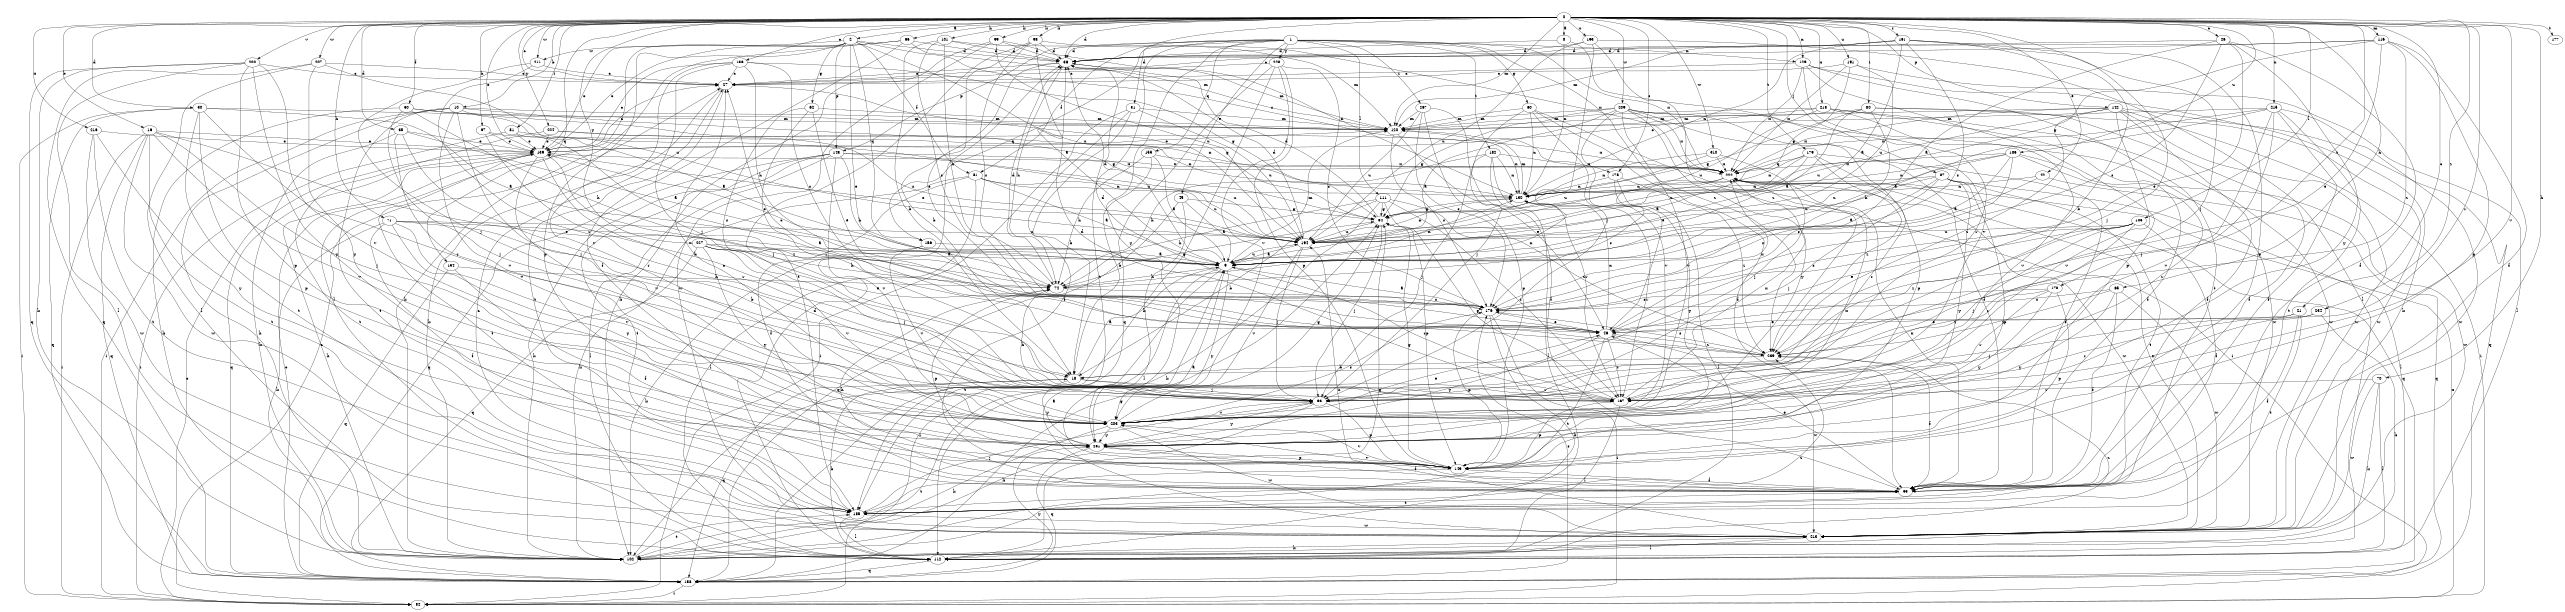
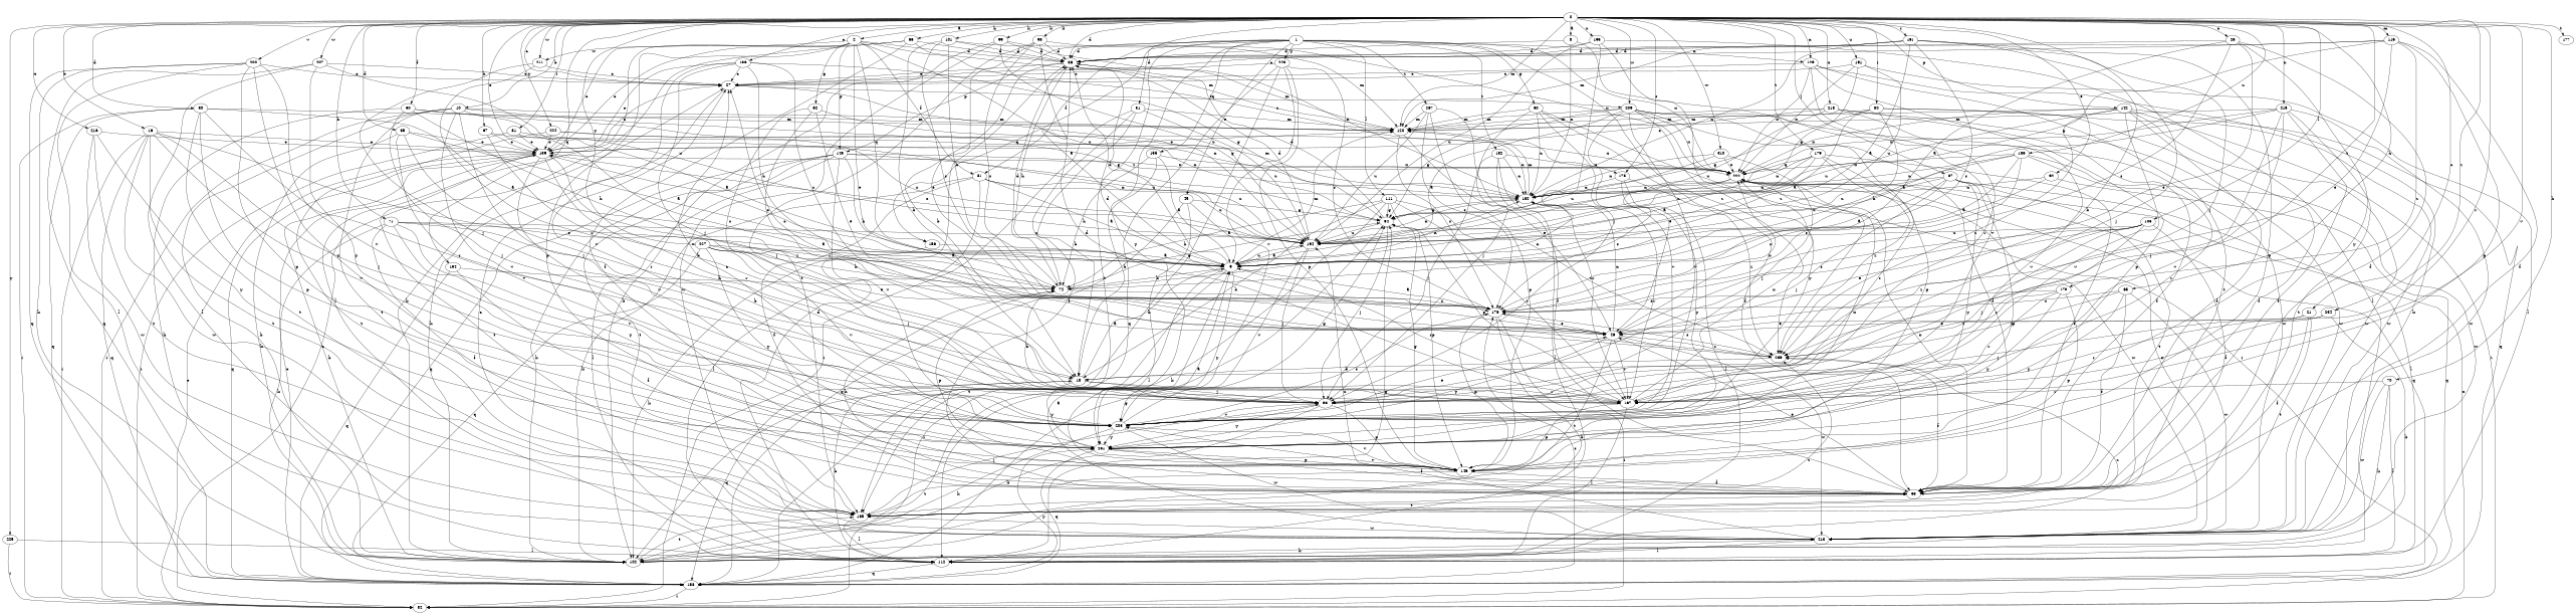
  strict digraph {
    0
    2
    8
    10
    16
    21
    26
    27
    30
    31
    35
    36
-   42
+   42 [label=92]
    50
    65
    66
    67
    70
    71
    80
    81
    n22 [label=87]
    93
    98
    99
    101
    105
    116
    120
    129
    136
    139
    142
    154
    161
    167
    175
    177
    178
    179
    186
    191
    193
    200
    203
    207
    209
    n48 [label=310]
    211
    215
    216
    218
    224
+   225
    227
    234
    51
    143
    156
    46
    62
    112
    149
    194
    130
    185
    9
    82
    102
    158
    213
    55
    231
    176
    64
    18
    74
    239
    222
    1
    45
    60
    111
    155
    182
    228
    n87 [label=267]
    0 -> 2 [label=a]
    0 -> 8 [label=a]
    0 -> 10 [label=b]
    0 -> 16 [label=b]
    0 -> 21 [label=c]
    0 -> 26 [label=c]
    0 -> 27 [label=c]
    0 -> 30 [label=d]
    0 -> 31 [label=d]
    0 -> 35 [label=d]
    0 -> 36 [label=d]
    0 -> 42 [label=e]
    0 -> 50 [label=f]
    0 -> 65 [label=h]
    0 -> 66 [label=h]
    0 -> 67 [label=h]
    0 -> 70 [label=h]
    0 -> 71 [label=h]
    0 -> 80 [label=i]
    0 -> 81 [label=i]
    0 -> n22 [label=j]
    0 -> 93 [label=j]
    0 -> 98 [label=k]
    0 -> 99 [label=k]
    0 -> 101 [label=k]
    0 -> 105 [label=l]
    0 -> 116 [label=m]
    0 -> 120 [label=m]
    0 -> 129 [label=n]
    0 -> 136 [label=o]
    0 -> 139 [label=o]
    0 -> 142 [label=p]
    0 -> 154 [label=q]
    0 -> 161 [label=r]
    0 -> 167 [label=r]
    0 -> 175 [label=s]
    0 -> 177 [label=t]
    0 -> 178 [label=t]
    0 -> 179 [label=t]
    0 -> 186 [label=u]
    0 -> 191 [label=u]
    0 -> 193 [label=u]
    0 -> 200 [label=v]
    0 -> 203 [label=v]
    0 -> 207 [label=w]
    0 -> 209 [label=w]
    0 -> n48 [label=w]
    0 -> 211 [label=w]
    0 -> 215 [label=x]
    0 -> 216 [label=x]
    0 -> 218 [label=x]
    0 -> 224 [label=y]
+   0 -> 225 [label=y]
    0 -> 227 [label=y]
    0 -> 234 [label=z]
    2 -> 36 [label=d]
    2 -> 139 [label=o]
    2 -> 175 [label=s]
    2 -> 211 [label=w]
    2 -> 51 [label=f]
    2 -> 143 [label=p]
    2 -> 156 [label=q]
    2 -> 46 [label=e]
    2 -> 62 [label=g]
    2 -> 112 [label=l]
    2 -> 149 [label=p]
    2 -> 194 [label=u]
    8 -> 36 [label=d]
    8 -> 203 [label=v]
    8 -> 130 [label=n]
    10 -> 93 [label=j]
    10 -> 120 [label=m]
    10 -> 203 [label=v]
    10 -> 130 [label=n]
    10 -> 185 [label=t]
    10 -> 9 [label=a]
    10 -> 82 [label=i]
    10 -> 102 [label=k]
    16 -> 93 [label=j]
    16 -> 139 [label=o]
    16 -> 203 [label=v]
    16 -> 46 [label=e]
    16 -> 185 [label=t]
    16 -> 82 [label=i]
    16 -> 158 [label=q]
    16 -> 213 [label=w]
    21 -> 93 [label=j]
    21 -> 46 [label=e]
    21 -> 185 [label=t]
    21 -> 55 [label=f]
    26 -> 36 [label=d]
    26 -> 46 [label=e]
    26 -> 9 [label=a]
    26 -> 55 [label=f]
    26 -> 231 [label=y]
    26 -> 176 [label=s]
-   27 -> 185 [label=t]
+   27 -> 209 [label=t]
    27 -> 102 [label=k]
    27 -> 64 [label=g]
    30 -> 120 [label=m]
    30 -> 167 [label=r]
    30 -> 149 [label=p]
    30 -> 185 [label=t]
    30 -> 9 [label=a]
    30 -> 82 [label=i]
    30 -> 158 [label=q]
    31 -> 120 [label=m]
    31 -> 194 [label=u]
    31 -> 82 [label=i]
    31 -> 55 [label=f]
    31 -> 18 [label=b]
    35 -> 139 [label=o]
    35 -> 167 [label=r]
    35 -> 203 [label=v]
    35 -> 9 [label=a]
    35 -> 102 [label=k]
    36 -> 27 [label=c]
    36 -> 120 [label=m]
    36 -> 18 [label=b]
    36 -> 74 [label=h]
    42 -> 130 [label=n]
    42 -> 158 [label=q]
    42 -> 176 [label=s]
    50 -> 93 [label=j]
    50 -> 120 [label=m]
    50 -> 102 [label=k]
    50 -> 64 [label=g]
    50 -> 74 [label=h]
    65 -> 213 [label=w]
    65 -> 55 [label=f]
    65 -> 231 [label=y]
    65 -> 176 [label=s]
    65 -> 239 [label=z]
    66 -> 36 [label=d]
    66 -> 120 [label=m]
    66 -> 139 [label=o]
    66 -> 102 [label=k]
    66 -> 55 [label=f]
    67 -> 139 [label=o]
    67 -> 130 [label=n]
    67 -> 18 [label=b]
    70 -> 167 [label=r]
    70 -> 112 [label=l]
    70 -> 102 [label=k]
    70 -> 213 [label=w]
    71 -> 203 [label=v]
    71 -> 194 [label=u]
    71 -> 9 [label=a]
    71 -> 102 [label=k]
    71 -> 55 [label=f]
    71 -> 231 [label=y]
    71 -> 18 [label=b]
    80 -> 120 [label=m]
    80 -> 9 [label=a]
    80 -> 213 [label=w]
    80 -> 55 [label=f]
    80 -> 64 [label=g]
    80 -> 74 [label=h]
    81 -> 139 [label=o]
    81 -> 194 [label=u]
    81 -> 82 [label=i]
    81 -> 176 [label=s]
    n22 -> 93 [label=j]
    n22 -> 112 [label=l]
    n22 -> 149 [label=p]
    n22 -> 194 [label=u]
    n22 -> 130 [label=n]
    n22 -> 185 [label=t]
    n22 -> 9 [label=a]
    n22 -> 231 [label=y]
    93 -> 203 [label=v]
    93 -> 149 [label=p]
    93 -> 102 [label=k]
    93 -> 231 [label=y]
    93 -> 74 [label=h]
    98 -> 36 [label=d]
    98 -> 120 [label=m]
    98 -> 46 [label=e]
    98 -> 185 [label=t]
    98 -> 9 [label=a]
    98 -> 176 [label=s]
    99 -> 36 [label=d]
    99 -> 194 [label=u]
    99 -> 130 [label=n]
    99 -> 102 [label=k]
    99 -> 213 [label=w]
    101 -> 36 [label=d]
    101 -> 176 [label=s]
    101 -> 18 [label=b]
    101 -> 74 [label=h]
    101 -> 222 [label=x]
    105 -> 93 [label=j]
    105 -> 167 [label=r]
    105 -> 46 [label=e]
    105 -> 194 [label=u]
    105 -> 55 [label=f]
    105 -> 176 [label=s]
    105 -> 239 [label=z]
    116 -> 27 [label=c]
    116 -> 36 [label=d]
    116 -> 46 [label=e]
    116 -> 149 [label=p]
    116 -> 55 [label=f]
    116 -> 64 [label=g]
    116 -> 239 [label=z]
    120 -> 139 [label=o]
    120 -> 46 [label=e]
    120 -> 130 [label=n]
    120 -> 176 [label=s]
    129 -> 27 [label=c]
    129 -> 167 [label=r]
    129 -> 149 [label=p]
    129 -> 185 [label=t]
    129 -> 102 [label=k]
    129 -> 222 [label=x]
    136 -> 27 [label=c]
    136 -> 93 [label=j]
    136 -> 139 [label=o]
    136 -> 203 [label=v]
    136 -> 176 [label=s]
    136 -> 64 [label=g]
    136 -> 74 [label=h]
    139 -> 27 [label=c]
    139 -> 167 [label=r]
    139 -> 203 [label=v]
    139 -> 185 [label=t]
    139 -> 102 [label=k]
    139 -> 158 [label=q]
    139 -> 239 [label=z]
-   139 -> 222 [label=x]
+   139 -> 222 [label=z]
    142 -> 120 [label=m]
    142 -> 203 [label=v]
    142 -> 194 [label=u]
    142 -> 82 [label=i]
    142 -> 158 [label=q]
    142 -> 213 [label=w]
    142 -> 55 [label=f]
    142 -> 239 [label=z]
    142 -> 222 [label=x]
    154 -> 158 [label=q]
    154 -> 55 [label=f]
    154 -> 74 [label=h]
    161 -> 36 [label=d]
    161 -> 93 [label=j]
    161 -> 120 [label=m]
    161 -> 149 [label=p]
    161 -> 130 [label=n]
    161 -> 9 [label=a]
    161 -> 176 [label=s]
    161 -> 18 [label=b]
    167 -> 36 [label=d]
    167 -> 112 [label=l]
    167 -> 149 [label=p]
    167 -> 64 [label=g]
    167 -> 222 [label=x]
    175 -> 112 [label=l]
    175 -> 130 [label=n]
    175 -> 231 [label=y]
    175 -> 239 [label=z]
    178 -> 167 [label=r]
    178 -> 149 [label=p]
    178 -> 231 [label=y]
    178 -> 176 [label=s]
    178 -> 239 [label=z]
    179 -> 167 [label=r]
    179 -> 194 [label=u]
    179 -> 130 [label=n]
    179 -> 9 [label=a]
    179 -> 55 [label=f]
    179 -> 239 [label=z]
    179 -> 222 [label=q]
    186 -> 167 [label=r]
    186 -> 194 [label=u]
    186 -> 130 [label=n]
    186 -> 9 [label=a]
    186 -> 213 [label=w]
    186 -> 176 [label=s]
    186 -> 222 [label=x]
    191 -> 27 [label=c]
    191 -> 112 [label=l]
    191 -> 194 [label=u]
    191 -> 64 [label=g]
    191 -> 222 [label=x]
    193 -> 36 [label=d]
    193 -> 93 [label=j]
    193 -> 112 [label=l]
    193 -> 194 [label=u]
    193 -> 239 [label=z]
    200 -> 27 [label=c]
    200 -> 203 [label=v]
    200 -> 112 [label=l]
    200 -> 149 [label=p]
    200 -> 102 [label=k]
    200 -> 158 [label=q]
    200 -> 231 [label=y]
    203 -> 46 [label=e]
    203 -> 102 [label=k]
    203 -> 213 [label=w]
    203 -> 231 [label=y]
    203 -> 176 [label=s]
    203 -> 64 [label=g]
    207 -> 27 [label=c]
    207 -> 112 [label=l]
    207 -> 194 [label=u]
    207 -> 158 [label=q]
    207 -> 231 [label=y]
    209 -> 120 [label=m]
    209 -> 203 [label=v]
    209 -> 46 [label=e]
    209 -> 149 [label=p]
    209 -> 9 [label=a]
    209 -> 213 [label=w]
    209 -> 55 [label=f]
    209 -> 231 [label=y]
    209 -> 64 [label=g]
    209 -> 222 [label=x]
    n48 -> 93 [label=j]
    n48 -> 194 [label=u]
    n48 -> 130 [label=n]
    n48 -> 222 [label=x]
    211 -> 27 [label=c]
    211 -> 93 [label=j]
    211 -> 167 [label=r]
    215 -> 93 [label=j]
    215 -> 120 [label=m]
    215 -> 203 [label=v]
    215 -> 185 [label=t]
    215 -> 9 [label=a]
    215 -> 213 [label=w]
    215 -> 55 [label=f]
    215 -> 222 [label=x]
    216 -> 139 [label=o]
    216 -> 185 [label=t]
    216 -> 213 [label=w]
    216 -> 231 [label=y]
    218 -> 120 [label=m]
    218 -> 139 [label=o]
    218 -> 203 [label=v]
    218 -> 194 [label=u]
    218 -> 213 [label=w]
    218 -> 55 [label=f]
    224 -> 139 [label=o]
    224 -> 194 [label=u]
    224 -> 185 [label=t]
    224 -> 222 [label=x]
+   225 -> 112 [label=l]
+   225 -> 82 [label=i]
    227 -> 93 [label=j]
    227 -> 203 [label=v]
    227 -> 46 [label=e]
    227 -> 9 [label=a]
    227 -> 158 [label=q]
    227 -> 231 [label=y]
    227 -> 74 [label=h]
    234 -> 167 [label=r]
    234 -> 46 [label=e]
    234 -> 102 [label=k]
    51 -> 112 [label=l]
    51 -> 194 [label=u]
    51 -> 130 [label=n]
    51 -> 9 [label=a]
    51 -> 102 [label=k]
    51 -> 55 [label=f]
    143 -> 203 [label=v]
    143 -> 112 [label=l]
    143 -> 194 [label=u]
    143 -> 185 [label=t]
    143 -> 102 [label=k]
    143 -> 158 [label=q]
    143 -> 74 [label=h]
    143 -> 222 [label=x]
-   156 -> 203 [label=v]
    156 -> 9 [label=a]
    156 -> 102 [label=k]
    46 -> 36 [label=d]
    46 -> 167 [label=r]
    46 -> 130 [label=n]
    46 -> 185 [label=t]
    46 -> 213 [label=w]
    46 -> 231 [label=y]
    46 -> 239 [label=z]
    46 -> 222 [label=x]
    62 -> 93 [label=j]
-   62 -> 120 [label=m]
+   62 -> 130 [label=m]
    62 -> 167 [label=r]
    62 -> 46 [label=e]
    112 -> 36 [label=d]
    112 -> 158 [label=q]
    112 -> 64 [label=g]
    112 -> 18 [label=b]
    112 -> 239 [label=z]
    149 -> 203 [label=v]
    149 -> 185 [label=t]
    149 -> 9 [label=a]
    149 -> 55 [label=f]
    149 -> 64 [label=g]
    194 -> 36 [label=d]
    194 -> 93 [label=j]
    194 -> 139 [label=o]
    194 -> 203 [label=v]
    194 -> 130 [label=n]
    194 -> 9 [label=a]
    130 -> 120 [label=m]
    130 -> 167 [label=r]
    130 -> 64 [label=g]
    185 -> 93 [label=j]
    185 -> 112 [label=l]
    185 -> 213 [label=w]
    9 -> 36 [label=d]
    9 -> 120 [label=m]
    9 -> 139 [label=o]
    9 -> 167 [label=r]
    9 -> 194 [label=u]
    9 -> 130 [label=n]
    9 -> 185 [label=t]
    9 -> 82 [label=i]
    9 -> 231 [label=y]
    9 -> 74 [label=h]
    82 -> 27 [label=c]
    82 -> 139 [label=o]
    82 -> 222 [label=x]
    102 -> 185 [label=t]
    102 -> 239 [label=z]
    158 -> 139 [label=o]
    158 -> 82 [label=i]
    158 -> 231 [label=y]
    158 -> 176 [label=s]
    158 -> 64 [label=g]
    213 -> 27 [label=c]
    213 -> 112 [label=l]
    213 -> 194 [label=u]
    213 -> 9 [label=a]
    213 -> 102 [label=k]
    213 -> 222 [label=x]
    55 -> 203 [label=v]
    55 -> 46 [label=e]
    55 -> 185 [label=t]
    55 -> 74 [label=h]
    55 -> 222 [label=x]
    231 -> 27 [label=c]
    231 -> 149 [label=p]
    231 -> 158 [label=q]
    231 -> 55 [label=f]
    231 -> 222 [label=x]
    176 -> 46 [label=e]
    176 -> 149 [label=p]
    176 -> 9 [label=a]
    176 -> 82 [label=i]
    176 -> 102 [label=k]
    64 -> 36 [label=d]
    64 -> 93 [label=j]
    64 -> 194 [label=u]
    18 -> 93 [label=j]
    18 -> 167 [label=r]
    18 -> 9 [label=a]
    18 -> 158 [label=q]
    18 -> 231 [label=y]
    74 -> 36 [label=d]
    74 -> 149 [label=p]
    74 -> 130 [label=n]
    74 -> 176 [label=s]
    74 -> 64 [label=g]
    239 -> 27 [label=c]
    239 -> 55 [label=f]
    239 -> 176 [label=s]
    239 -> 18 [label=b]
    222 -> 130 [label=n]
    222 -> 158 [label=q]
    222 -> 213 [label=w]
    222 -> 176 [label=s]
    1 -> 36 [label=d]
    1 -> 129 [label=n]
    1 -> 51 [label=f]
    1 -> 143 [label=p]
    1 -> 156 [label=q]
    1 -> 185 [label=t]
    1 -> 231 [label=y]
    1 -> 239 [label=z]
    1 -> 222 [label=x]
    1 -> 45 [label=e]
    1 -> 60 [label=g]
    1 -> 111 [label=l]
    1 -> 155 [label=q]
    1 -> 182 [label=t]
    1 -> 228 [label=y]
    1 -> n87 [label=z]
    45 -> 112 [label=l]
    45 -> 9 [label=a]
    45 -> 158 [label=q]
    45 -> 64 [label=g]
    60 -> 93 [label=j]
    60 -> 120 [label=m]
    60 -> 203 [label=v]
    60 -> 130 [label=n]
    60 -> 82 [label=i]
    60 -> 55 [label=f]
    111 -> 167 [label=r]
    111 -> 149 [label=p]
    111 -> 102 [label=k]
    111 -> 64 [label=g]
    111 -> 18 [label=b]
    111 -> 74 [label=h]
    111 -> 239 [label=z]
    155 -> 9 [label=a]
    155 -> 18 [label=b]
    155 -> 74 [label=h]
    155 -> 222 [label=x]
    182 -> 93 [label=j]
    182 -> 167 [label=r]
    182 -> 112 [label=l]
    182 -> 130 [label=n]
-   182 -> 74 [label=h]
    182 -> 222 [label=x]
    228 -> 27 [label=c]
    228 -> 203 [label=v]
    228 -> 149 [label=p]
    228 -> 102 [label=k]
    228 -> 158 [label=q]
    228 -> 176 [label=s]
    n87 -> 120 [label=m]
    n87 -> 149 [label=p]
    n87 -> 194 [label=u]
    n87 -> 55 [label=f]
    n87 -> 176 [label=s]
  }
